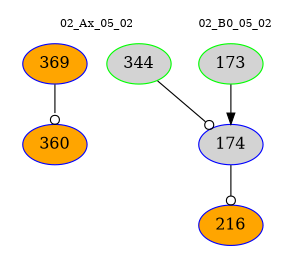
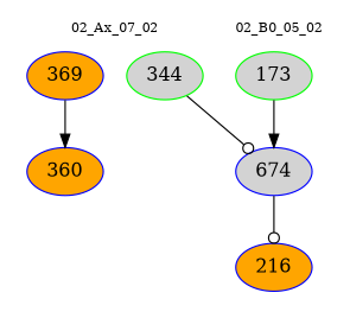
  digraph {
    node [color=blue fillcolor=lightgrey style=filled]
    edge [arrowhead=odot color=black]
    n1 [color=green label=344]
    n2 [fillcolor=orange label=369]
    n3 [fillcolor=orange label=360]
    n4 [color=green label=173]
-   n5 [label=174]
+   n5 [label=674]
    n6 [fillcolor=orange label=216]
    subgraph cluster_1 {
      color=white
      fontsize=10
-     label="02_Ax_05_02"
+     label="02_Ax_07_02"
      n1
      n2
      n3
    }
    subgraph cluster_2 {
      color=white
      fontsize=10
      label="02_B0_05_02"
      n4
      n5
      n6
    }
    n1 -> n5
-   n2 -> n3
+   n2 -> n3 [arrowhead=normal]
    n4 -> n5 [arrowhead=normal]
    n5 -> n6
  }
